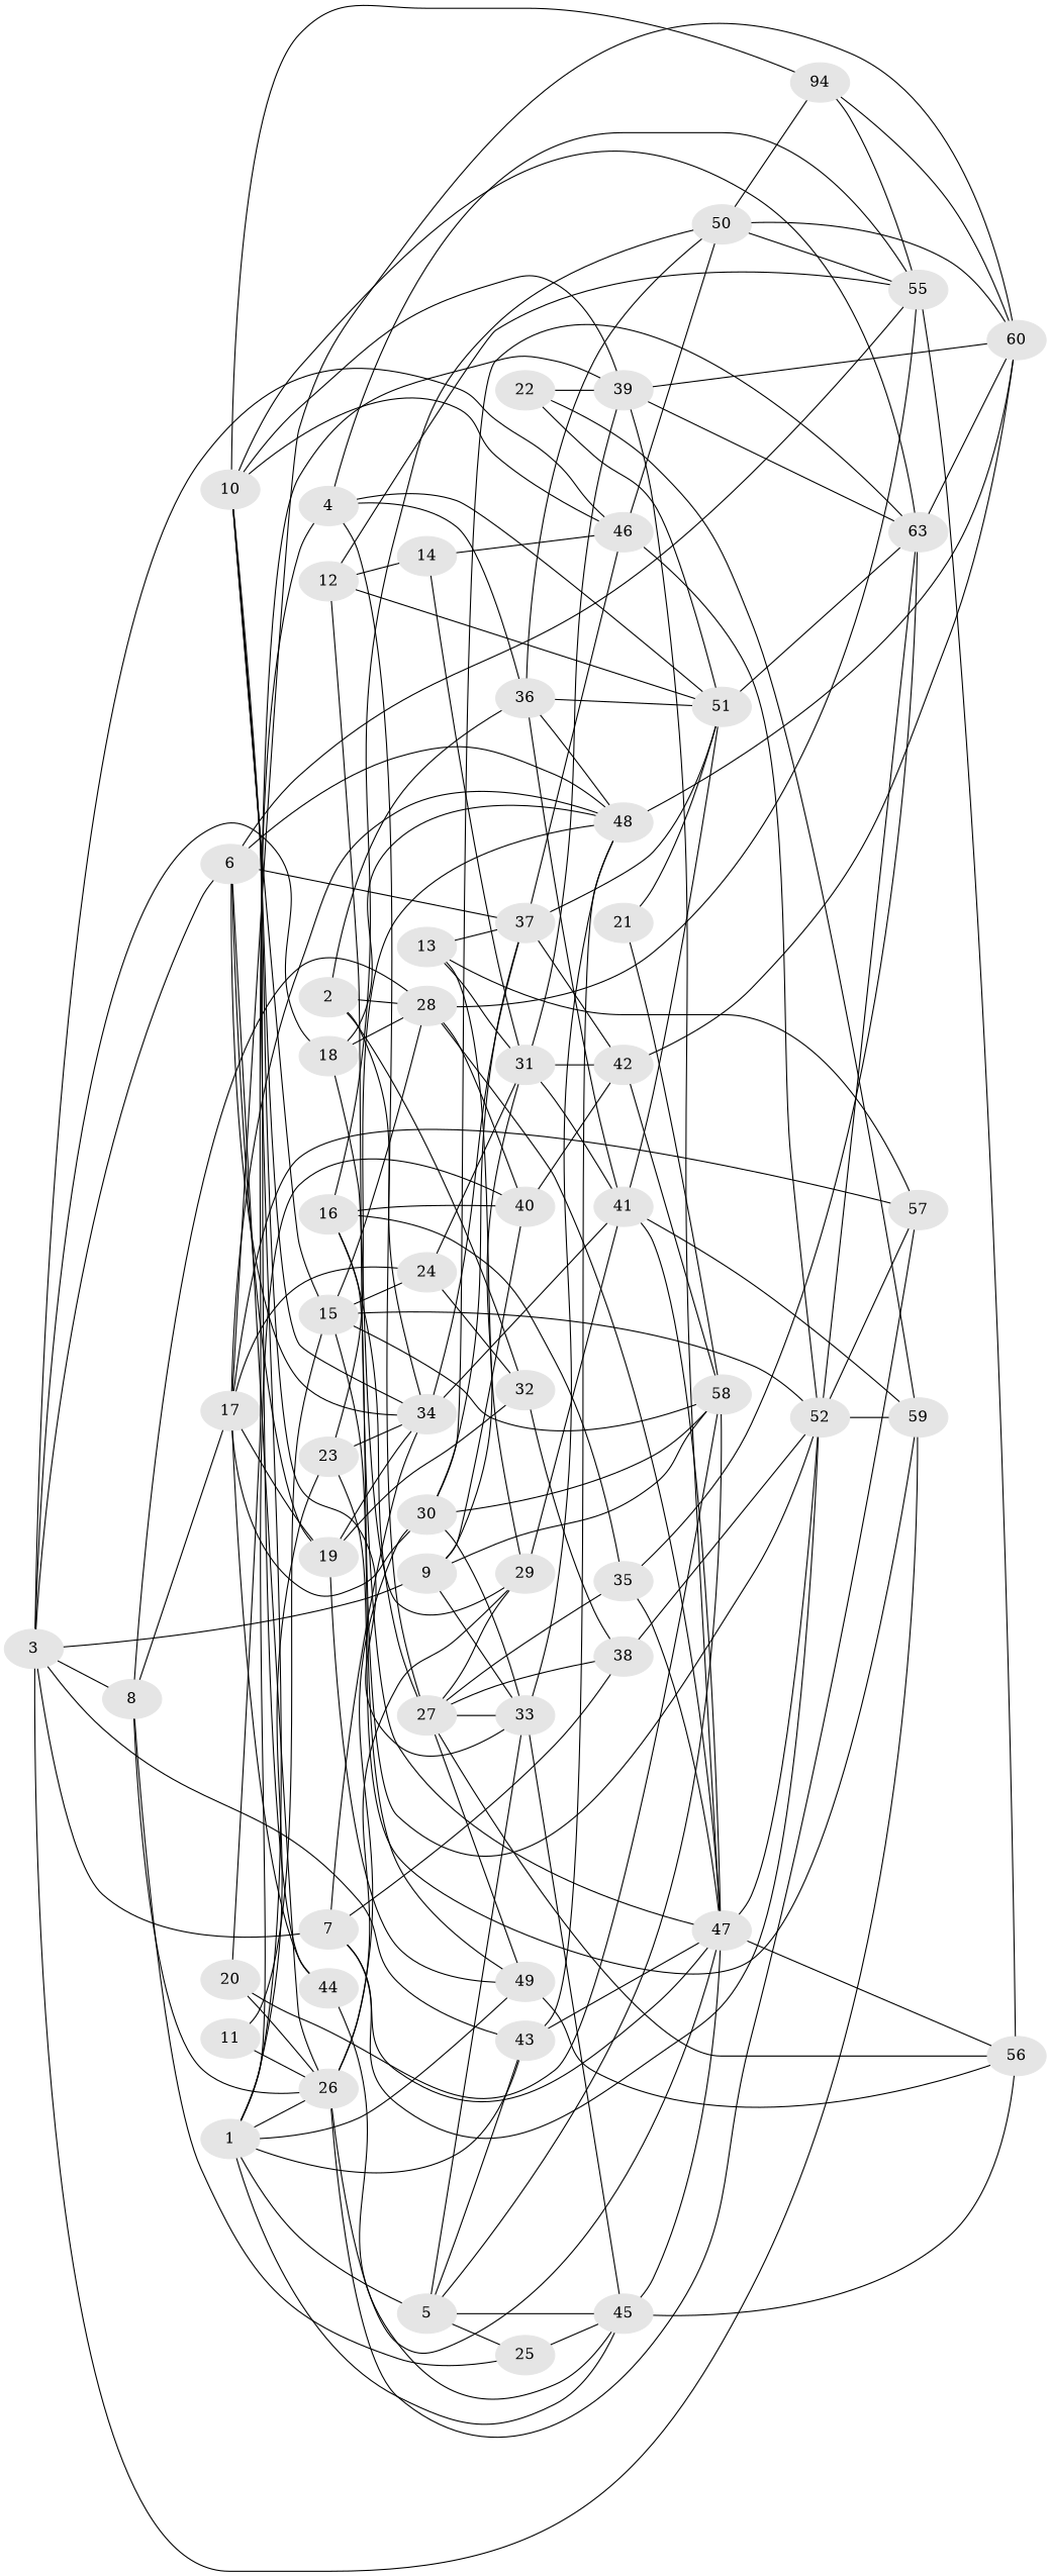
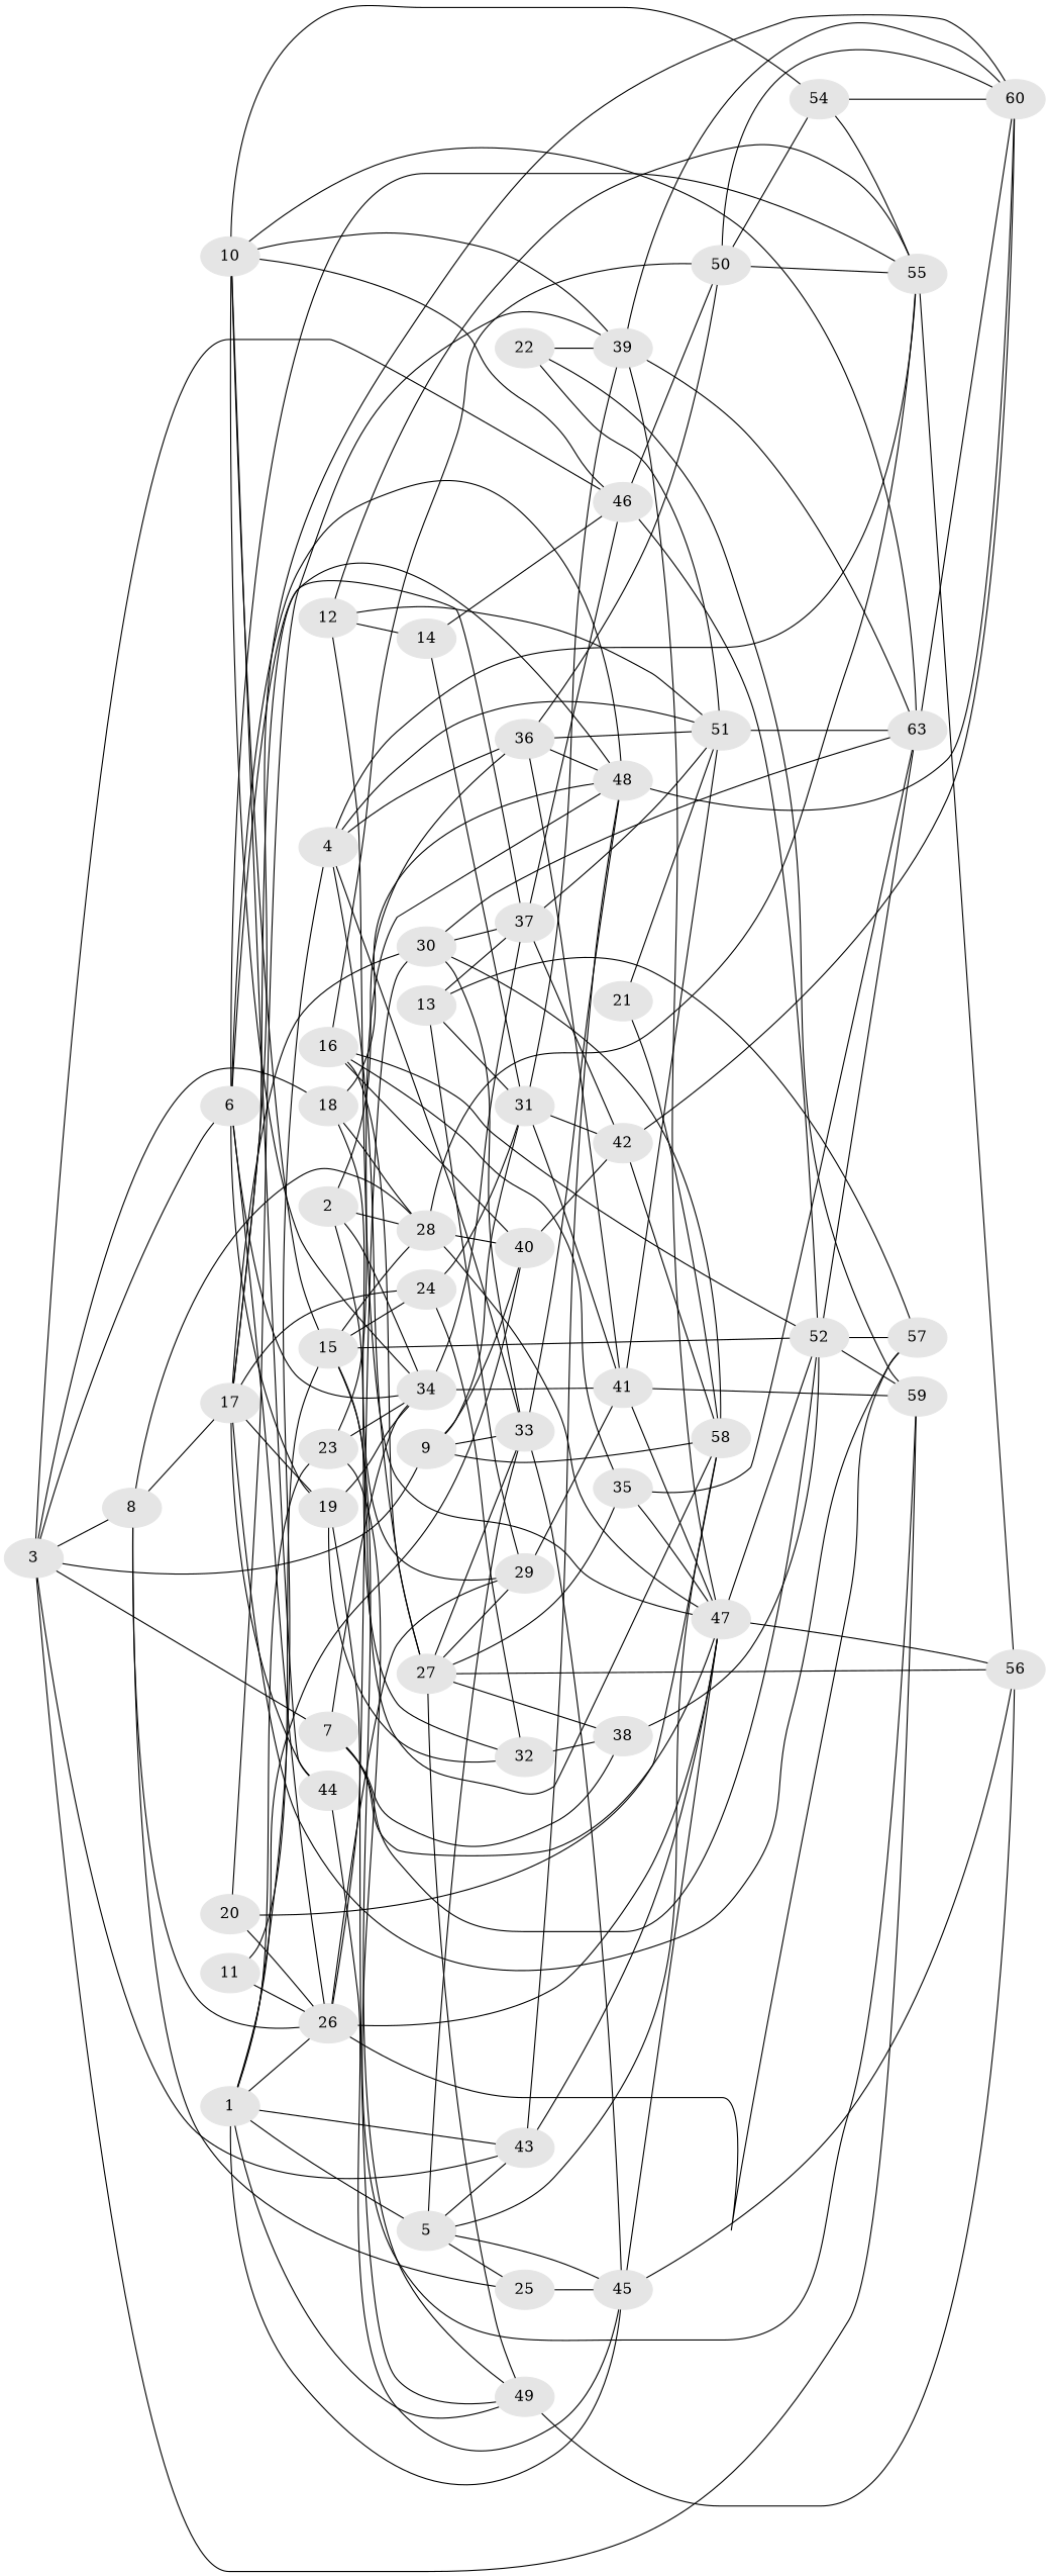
  graph {
    rankdir=LR
    node [color=gray90 style=filled]
    edge [weight=1.0]
    1
    4
    5
    23
    26
    40
    43
    45
    49
    36
    27
    51
    55
    25
    33
    58
    34
    59
    48
    47
    29
    57
    30
    42
    56
    2
    28
    32
    38
    37
    41
    50
    3
    6
    7
    8
    9
    18
    46
    19
    52
    17
    31
    35
    n45 [label=63]
    60
    44
    24
    39
    10
    15
-   54 [label=94]
+   54
    11
    12
    14
    13
    16
    20
    21
    22
    1 -- 4
    1 -- 5
    1 -- 23
    1 -- 26
    1 -- 40
    1 -- 43
    1 -- 45
    1 -- 49
    4 -- 36
    4 -- 27
    4 -- 51
    4 -- 55
    5 -- 43
    5 -- 45
    5 -- 25
    5 -- 33
    5 -- 58
    23 -- 34
    23 -- 59
    23 -- 48
    26 -- 47
    26 -- 29
    26 -- 57
    26 -- 30
    40 -- 42
    43 -- 48
    43 -- 47
    45 -- 47
    45 -- 56
    49 -- 56
    36 -- 51 [weight=2.0]
    36 -- 48
    36 -- 41
    36 -- 50
    27 -- 49
    27 -- 33
    27 -- 29
    27 -- 56
    27 -- 38
    27 -- 35
    51 -- n45
    55 -- 56
    25 -- 45
    33 -- 45
    33 -- 48
    34 -- 37
    34 -- 41
    48 -- 60
    47 -- 56
    47 -- 52
    29 -- 41
    30 -- 33
    30 -- 58
    30 -- 37
    30 -- n45
    42 -- 58
    42 -- 60
    2 -- 36
    2 -- 34
    2 -- 28
    2 -- 32
    28 -- 40
    28 -- 55
    28 -- 47
    32 -- 38
    38 -- 52
    37 -- 51
    37 -- 42
    37 -- 46
    41 -- 51
    41 -- 59
    41 -- 47
    50 -- 55
    50 -- 60
    50 -- 54 [weight=2.0]
    3 -- 43
    3 -- 59
    3 -- 6
    3 -- 7
    3 -- 8
    3 -- 9 [weight=2.0]
    3 -- 18
    3 -- 46
    6 -- 26
    6 -- 55
    6 -- 34
    6 -- 48 [weight=2.0]
    6 -- 37
    6 -- 19
    7 -- 34
    7 -- 47
    7 -- 38
    7 -- 52
    8 -- 26
    8 -- 25
    8 -- 28
    8 -- 17
    9 -- 40 [weight=2.0]
    9 -- 33
    9 -- 58
    9 -- 31
    18 -- 48
    18 -- 29
    18 -- 28
    46 -- 50
    46 -- 52
    19 -- 49
    19 -- 34
    19 -- 32
    52 -- 59
    52 -- 57
    52 -- n45
    17 -- 48
    17 -- 57
    17 -- 30
    17 -- 19
    17 -- 60
    17 -- 44
    17 -- 24
    31 -- 42 [weight=2.0]
    31 -- 41
    31 -- 39
    35 -- 47
    35 -- n45
    n45 -- 60
    44 -- 45
    24 -- 32
    24 -- 31
    39 -- 47
    39 -- n45
    39 -- 60
-   10 -- 33
+   4 -- 33
    10 -- 34
    10 -- 46
    10 -- n45
    10 -- 44
    10 -- 39
    10 -- 15
    10 -- 54
    15 -- 49
    15 -- 58
    15 -- 28
    15 -- 52
    15 -- 24
    54 -- 55
    54 -- 60
    11 -- 26
    11 -- 15
    12 -- 51
    12 -- 55
    12 -- 47
    12 -- 14
    14 -- 46
    14 -- 31
    13 -- 29
    13 -- 57
    13 -- 37
    13 -- 31
    16 -- 40
    16 -- 27
    16 -- 50
    16 -- 52
    16 -- 35
    20 -- 26
    20 -- 58
    20 -- 39
    21 -- 51
    21 -- 58
    22 -- 51
    22 -- 59
    22 -- 39
  }
